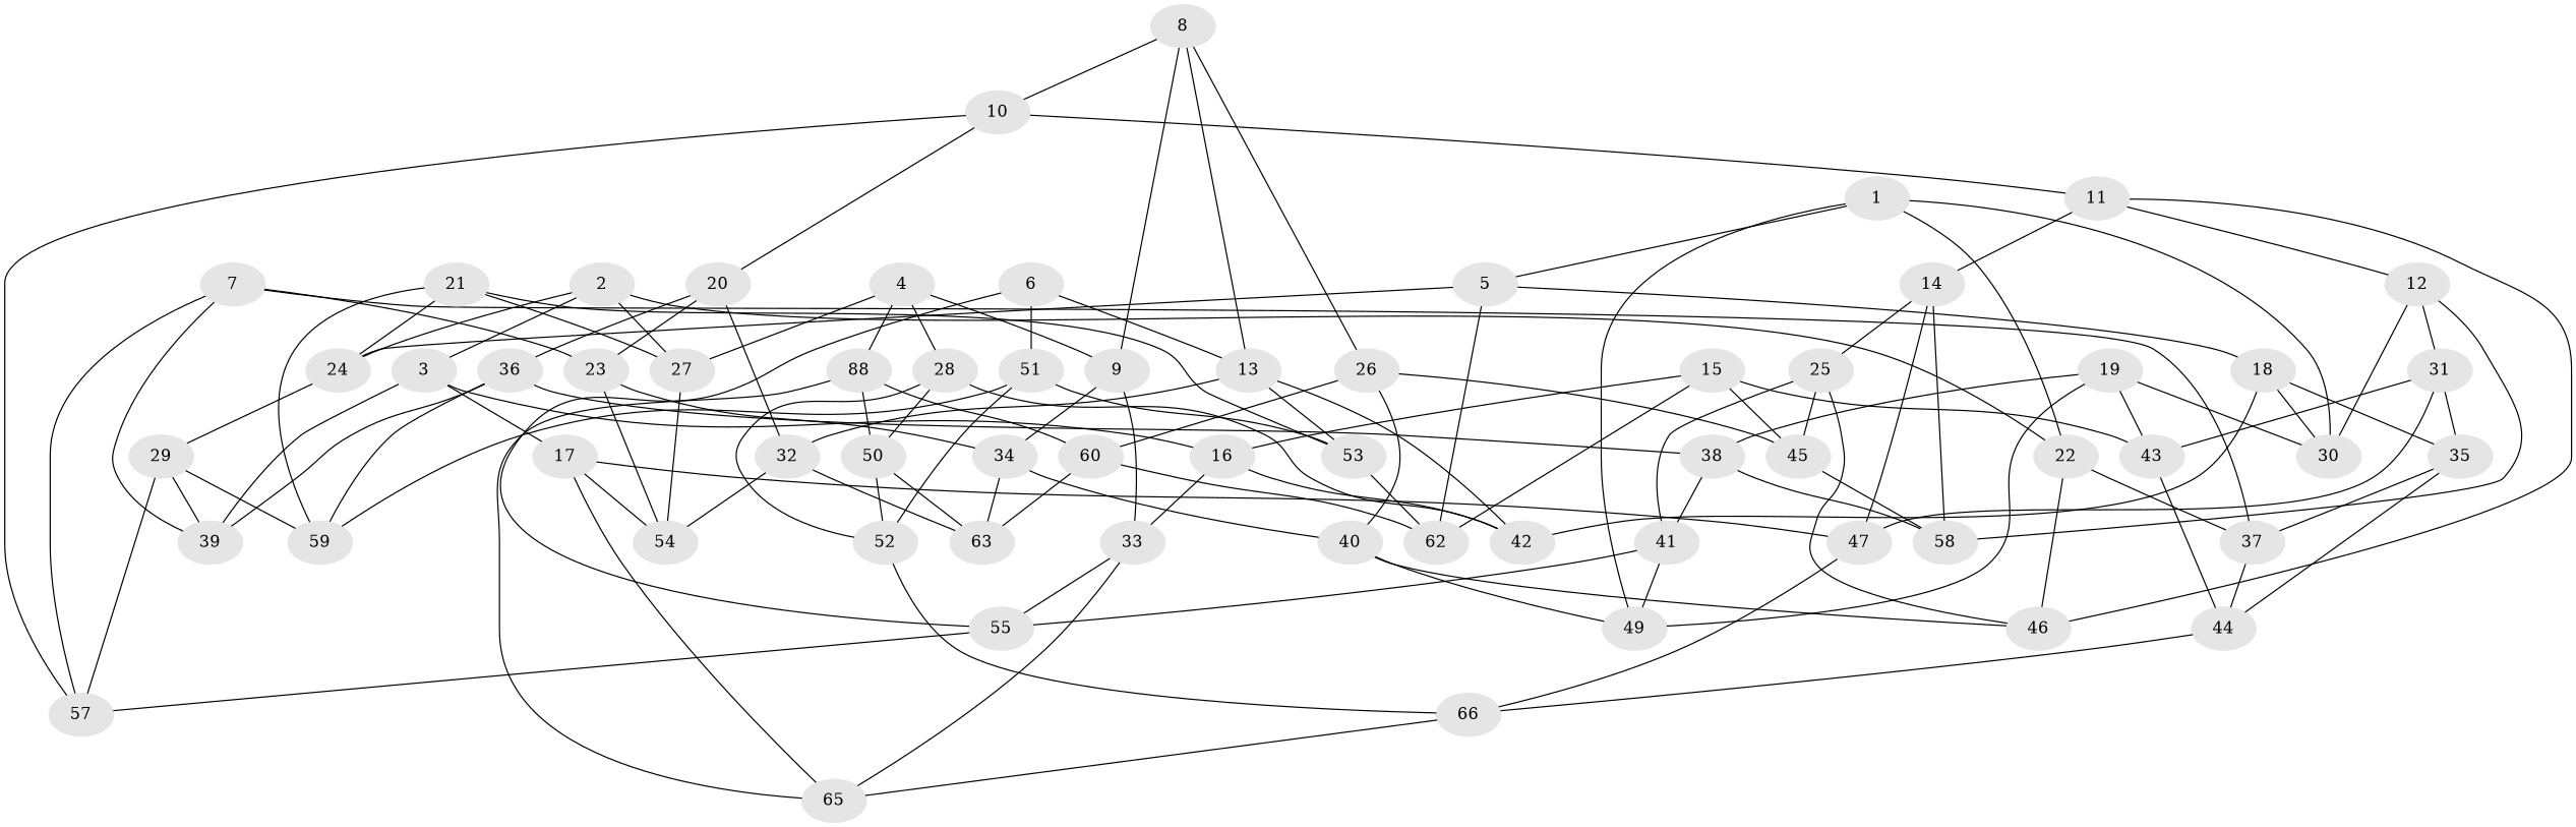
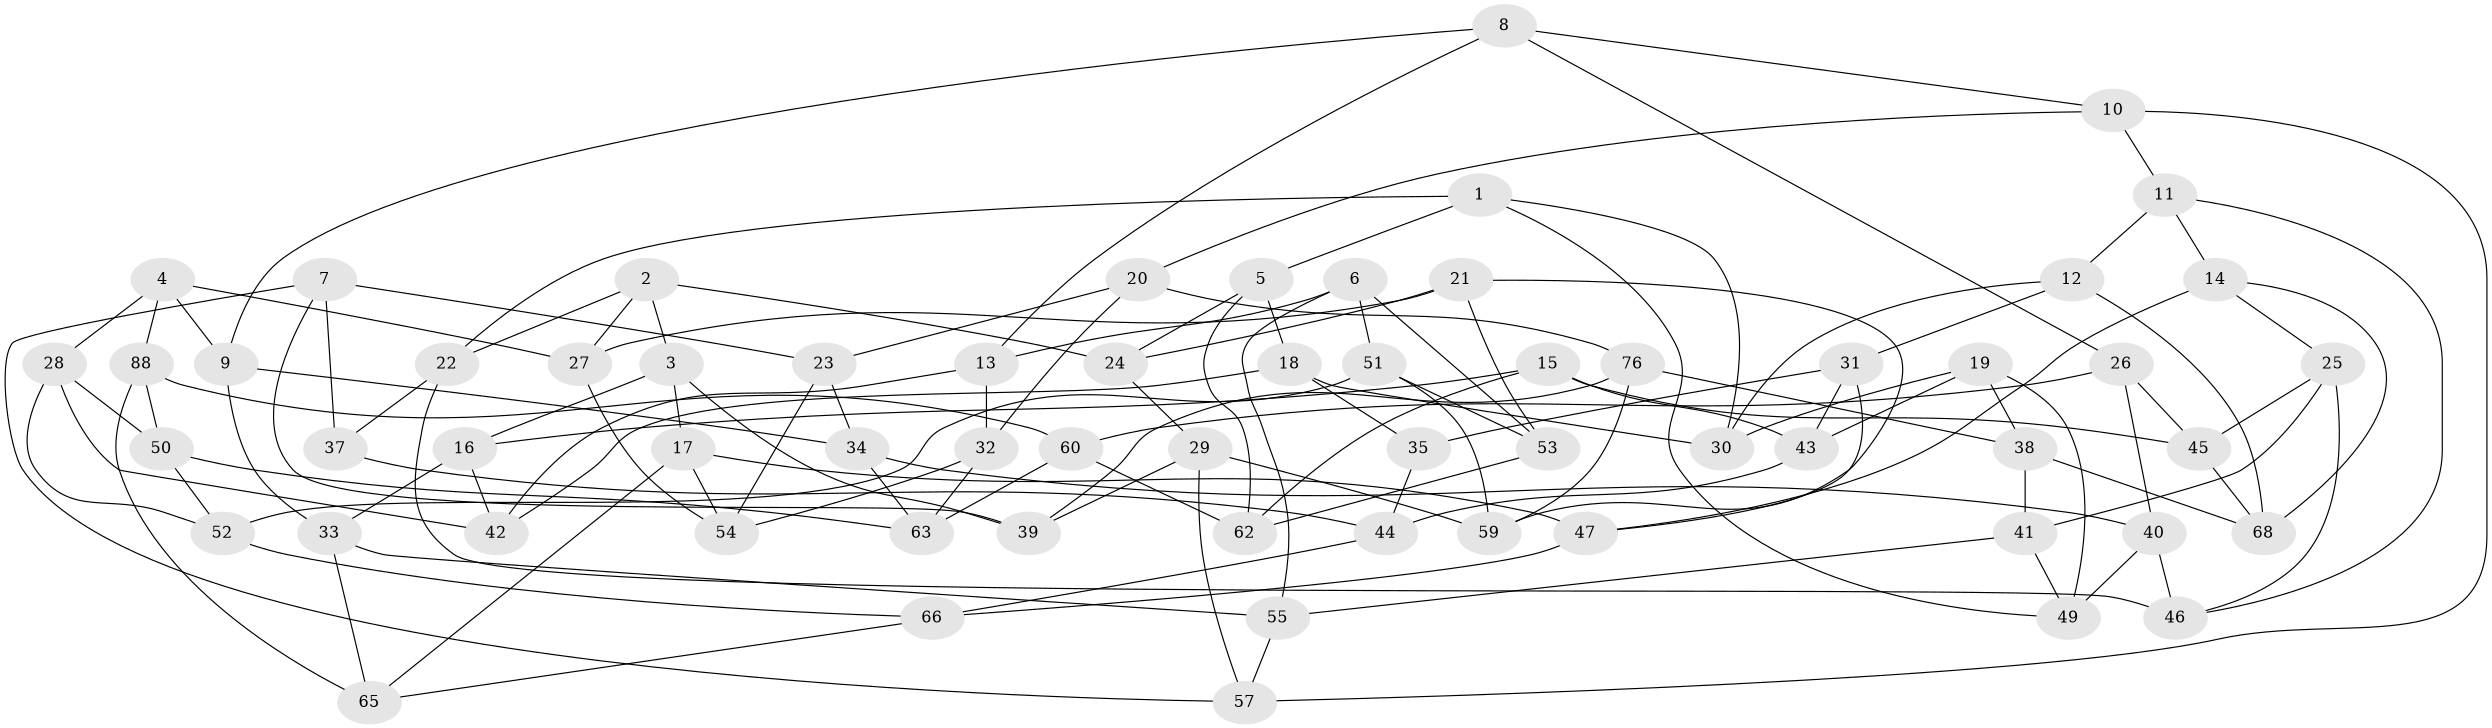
  graph {
    node [color=gray90 style=filled]
    1
    5
    22
    30
    49
    24
    18
    62
    37
    46
    2
    3
    27
    16
    17
    39
    29
    54
    33
    42
    47
    n22 [label=65]
    4
    9
    28
    n26 [label=88]
    34
    50
    52
    60
    35
    6
    13
    51
    53
    55
    32
    59
    57
    7
    23
    44
    8
    10
    26
    11
    20
    45
    40
    63
    12
    14
-   36
+   36 [label=76]
    31
-   58
+   58 [label=68]
    25
    43
    41
    n59 [label=66]
    15
    19
    38
    21
    1 -- 5
    1 -- 22
    1 -- 30
    1 -- 49
    5 -- 24
    5 -- 18
    5 -- 62
    22 -- 37
    22 -- 46
    24 -- 29
    18 -- 30
    18 -- 42
    18 -- 35
    37 -- 44
    2 -- 22
    2 -- 24
    2 -- 3
    2 -- 27
    3 -- 16
    3 -- 17
    3 -- 39
    27 -- 54
    16 -- 33
    16 -- 42
    17 -- 54
    17 -- 47
    17 -- n22
    29 -- 39
    29 -- 59
    29 -- 57
    33 -- n22
    33 -- 55
    47 -- n59
    4 -- 27
    4 -- 9
    4 -- 28
    4 -- n26
    9 -- 33
    9 -- 34
    28 -- 42
    28 -- 50
    28 -- 52
    n26 -- n22
    n26 -- 50
    n26 -- 60
    34 -- 40
    34 -- 63
    50 -- 52
    50 -- 63
    52 -- n59
    60 -- 62
    60 -- 63
-   35 -- 37
    35 -- 44
    6 -- 13
    6 -- 51
-   13 -- 53
+   6 -- 53
    6 -- 55
    13 -- 42
    13 -- 32
    51 -- 52
    51 -- 53
    51 -- 59
    53 -- 62
    55 -- 57
    32 -- 54
    32 -- 63
    7 -- 37
    7 -- 39
    7 -- 57
    7 -- 23
    23 -- 54
    23 -- 34
    44 -- n59
    8 -- 9
    8 -- 13
    8 -- 10
    8 -- 26
    10 -- 57
    10 -- 11
    10 -- 20
    26 -- 60
    26 -- 45
    26 -- 40
    11 -- 46
    11 -- 12
    11 -- 14
    20 -- 32
    20 -- 23
    20 -- 36
    45 -- 58
    40 -- 49
    40 -- 46
    12 -- 30
    12 -- 31
    12 -- 58
    14 -- 47
    14 -- 58
    14 -- 25
    36 -- 39
    36 -- 59
    36 -- 38
    31 -- 47
    31 -- 35
    31 -- 43
    25 -- 46
    25 -- 45
    25 -- 41
    43 -- 44
    41 -- 49
    41 -- 55
    n59 -- n22
    15 -- 62
    15 -- 16
    15 -- 45
    15 -- 43
    19 -- 30
    19 -- 49
    19 -- 43
    19 -- 38
    38 -- 58
    38 -- 41
    21 -- 24
    21 -- 27
    21 -- 53
    21 -- 59
  }
